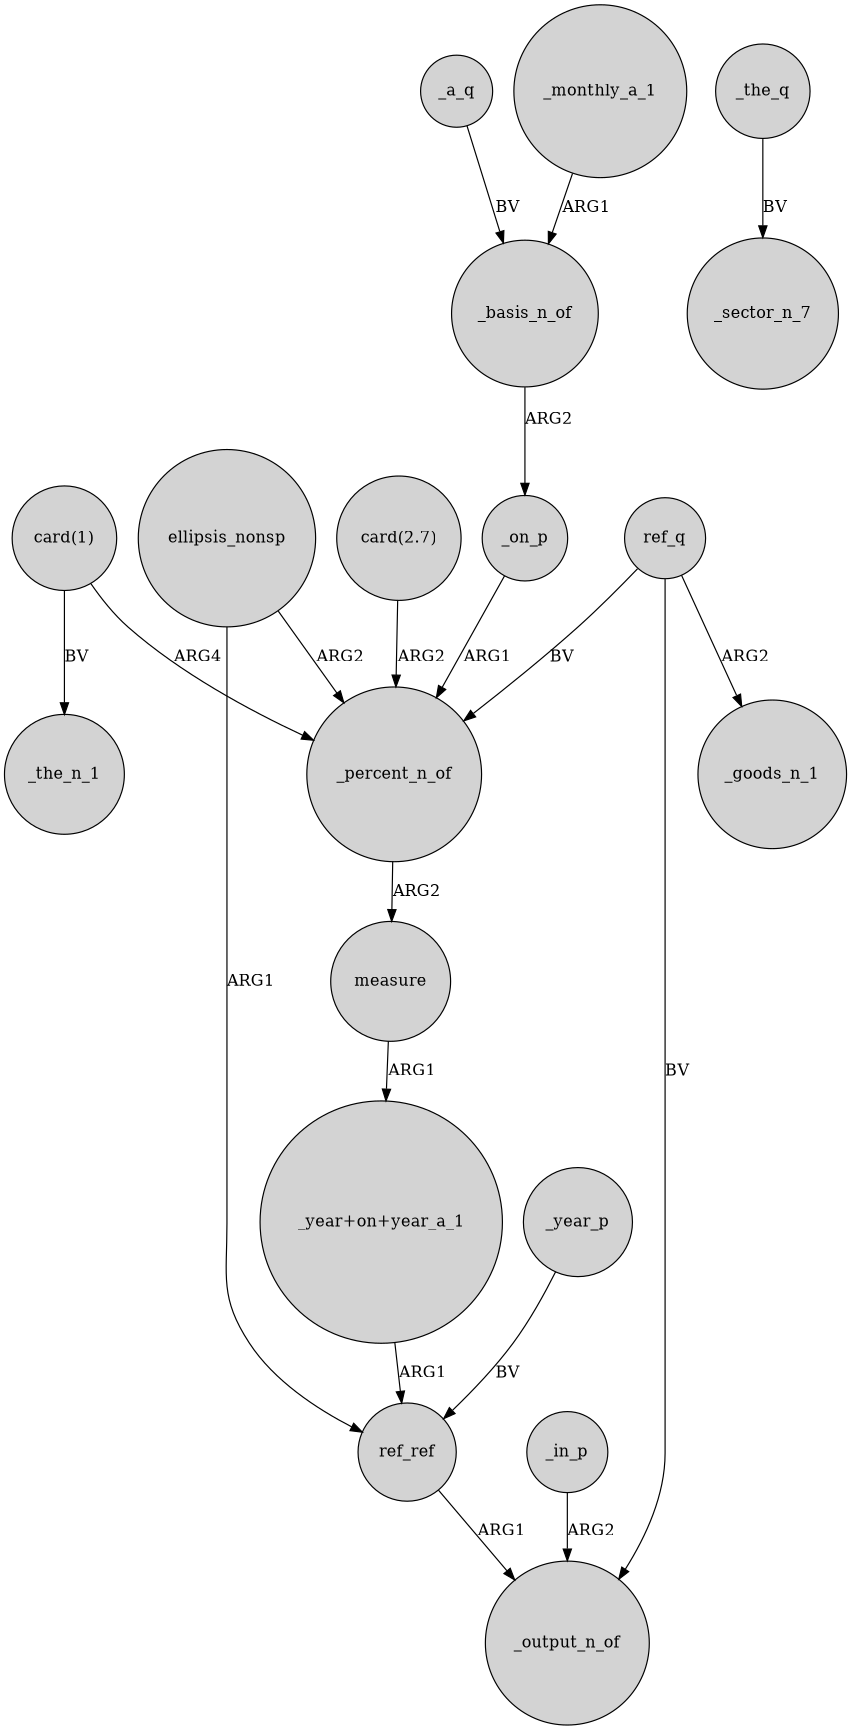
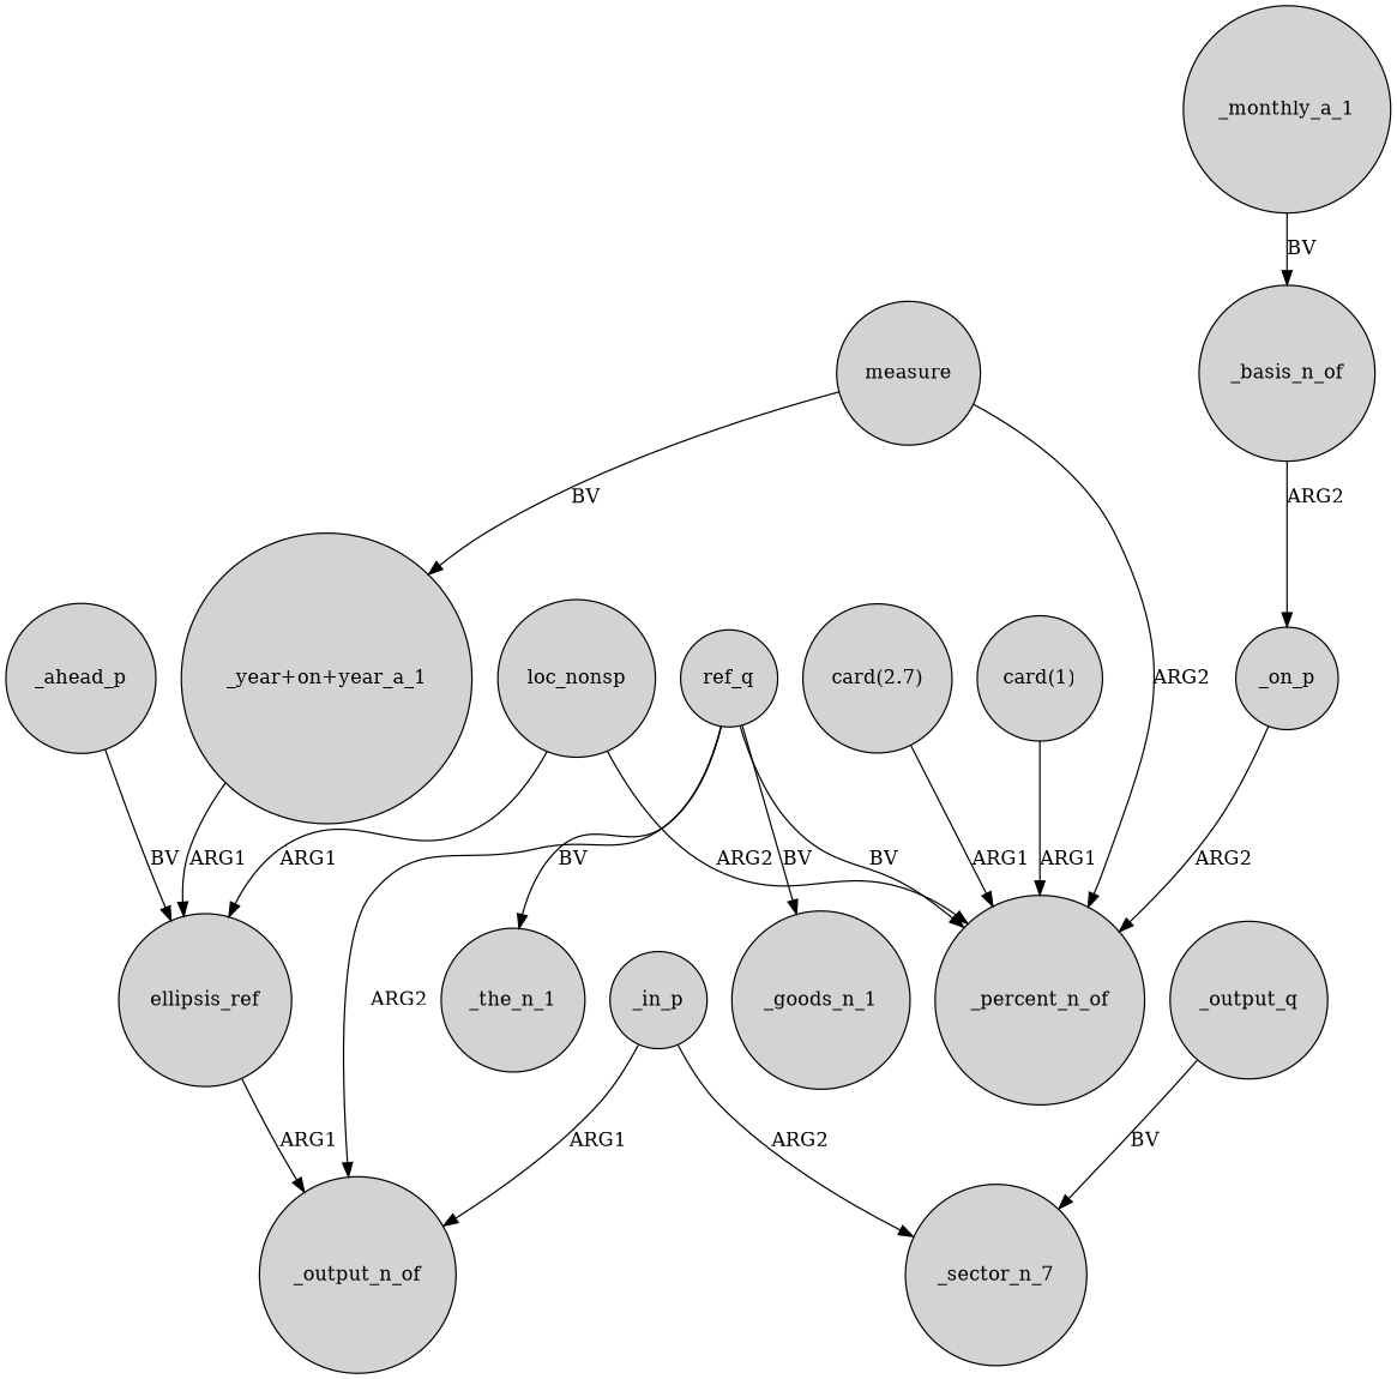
  digraph {
    node [shape=circle style=filled]
    "_year+on+year_a_1"
-   ellipsis_ref [label=ref_ref]
+   ellipsis_ref
    _output_n_of
    _in_p
    n5 [label=_sector_n_7]
    "card(1)"
    _percent_n_of
-   _the_q
+   _the_q [label=_output_q]
    n9 [label=_the_n_1]
    _on_p
    _basis_n_of
-   loc_nonsp [label=ellipsis_nonsp]
+   loc_nonsp
    n13 [label=ref_q]
    _goods_n_1
-   _a_q
    measure
-   _ahead_p [label=_year_p]
+   _ahead_p
    _monthly_a_1
    "card(2.7)"
    "_year+on+year_a_1" -> ellipsis_ref [label=ARG1]
    ellipsis_ref -> _output_n_of [label=ARG1]
-   _in_p -> _output_n_of [label=ARG2]
-   "card(1)" -> _percent_n_of [label=ARG4]
+   _in_p -> _output_n_of [label=ARG1]
+   _in_p -> n5 [label=ARG2]
+   "card(1)" -> _percent_n_of [label=ARG1]
    _the_q -> n5 [label=BV]
-   _on_p -> _percent_n_of [label=ARG1]
+   _on_p -> _percent_n_of [label=ARG2]
    _basis_n_of -> _on_p [label=ARG2]
    loc_nonsp -> ellipsis_ref [label=ARG1]
    loc_nonsp -> _percent_n_of [label=ARG2]
-   n13 -> _output_n_of [label=BV]
+   n13 -> _output_n_of [label=ARG2]
    n13 -> _percent_n_of [label=BV]
-   "card(1)" -> n9 [label=BV]
-   n13 -> _goods_n_1 [label=ARG2]
-   _a_q -> _basis_n_of [label=BV]
-   measure -> "_year+on+year_a_1" [label=ARG1]
-   _percent_n_of -> measure [label=ARG2]
+   n13 -> n9 [label=BV]
+   n13 -> _goods_n_1 [label=BV]
+   measure -> "_year+on+year_a_1" [label=BV]
+   measure -> _percent_n_of [label=ARG2]
    _ahead_p -> ellipsis_ref [label=BV]
-   _monthly_a_1 -> _basis_n_of [label=ARG1]
-   "card(2.7)" -> _percent_n_of [label=ARG2]
+   _monthly_a_1 -> _basis_n_of [label=BV]
+   "card(2.7)" -> _percent_n_of [label=ARG1]
  }
